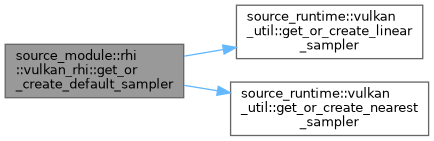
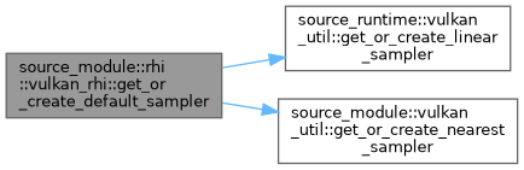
  digraph {
    rankdir=LR
    node [color=grey40 fillcolor=white fontname=Helvetica fontsize=10 shape=box style=filled]
    edge [color=steelblue1 fontname=Helvetica fontsize=10 labelfontname=Helvetica labelfontsize=10 style=solid]
    n1 [color=gray40 fillcolor=grey60 fontcolor=black height=0.2 label="source_module::rhi\l::vulkan_rhi::get_or\l_create_default_sampler" width=0.4]
    n2 [height=0.2 label="source_runtime::vulkan\l_util::get_or_create_linear\l_sampler" width=0.4]
-   n3 [height=0.2 label="source_runtime::vulkan\l_util::get_or_create_nearest\l_sampler" width=0.4]
+   n3 [height=0.2 label="source_module::vulkan\l_util::get_or_create_nearest\l_sampler" width=0.4]
    n1 -> n2
    n1 -> n3
  }
